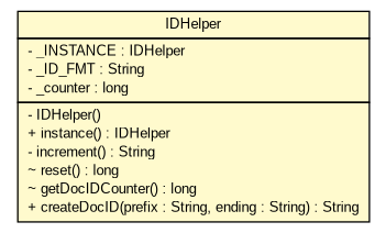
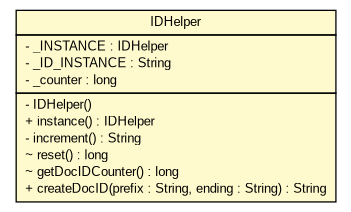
  digraph {
    nodesep=0.25
    ranksep=0.5
-   n1 [fontcolor=black fontname=arial fontsize=10.0 label=<<table title="org.tanjakostic.jcleancim.docgen.collector.IDHelper" border="0" cellborder="1" cellspacing="0" cellpadding="2" port="p" bgcolor="lemonChiffon" href="./IDHelper.html"> 		<tr><td><table border="0" cellspacing="0" cellpadding="1"> <tr><td align="center" balign="center"> IDHelper </td></tr> 		</table></td></tr> 		<tr><td><table border="0" cellspacing="0" cellpadding="1"> <tr><td align="left" balign="left"> - _INSTANCE : IDHelper </td></tr> <tr><td align="left" balign="left"> - _ID_FMT : String </td></tr> <tr><td align="left" balign="left"> - _counter : long </td></tr> 		</table></td></tr> 		<tr><td><table border="0" cellspacing="0" cellpadding="1"> <tr><td align="left" balign="left"> - IDHelper() </td></tr> <tr><td align="left" balign="left"> + instance() : IDHelper </td></tr> <tr><td align="left" balign="left"> - increment() : String </td></tr> <tr><td align="left" balign="left"> ~ reset() : long </td></tr> <tr><td align="left" balign="left"> ~ getDocIDCounter() : long </td></tr> <tr><td align="left" balign="left"> + createDocID(prefix : String, ending : String) : String </td></tr> 		</table></td></tr> 		</table>> shape=plaintext]
+   n1 [fontcolor=black fontname=arial fontsize=10.0 label=<<table title="org.tanjakostic.jcleancim.docgen.collector.IDHelper" border="0" cellborder="1" cellspacing="0" cellpadding="2" port="p" bgcolor="lemonChiffon" href="./IDHelper.html"> 		<tr><td><table border="0" cellspacing="0" cellpadding="1"> <tr><td align="center" balign="center"> IDHelper </td></tr> 		</table></td></tr> 		<tr><td><table border="0" cellspacing="0" cellpadding="1"> <tr><td align="left" balign="left"> - _INSTANCE : IDHelper </td></tr> <tr><td align="left" balign="left"> - _ID_INSTANCE : String </td></tr> <tr><td align="left" balign="left"> - _counter : long </td></tr> 		</table></td></tr> 		<tr><td><table border="0" cellspacing="0" cellpadding="1"> <tr><td align="left" balign="left"> - IDHelper() </td></tr> <tr><td align="left" balign="left"> + instance() : IDHelper </td></tr> <tr><td align="left" balign="left"> - increment() : String </td></tr> <tr><td align="left" balign="left"> ~ reset() : long </td></tr> <tr><td align="left" balign="left"> ~ getDocIDCounter() : long </td></tr> <tr><td align="left" balign="left"> + createDocID(prefix : String, ending : String) : String </td></tr> 		</table></td></tr> 		</table>> shape=plaintext]
  }
